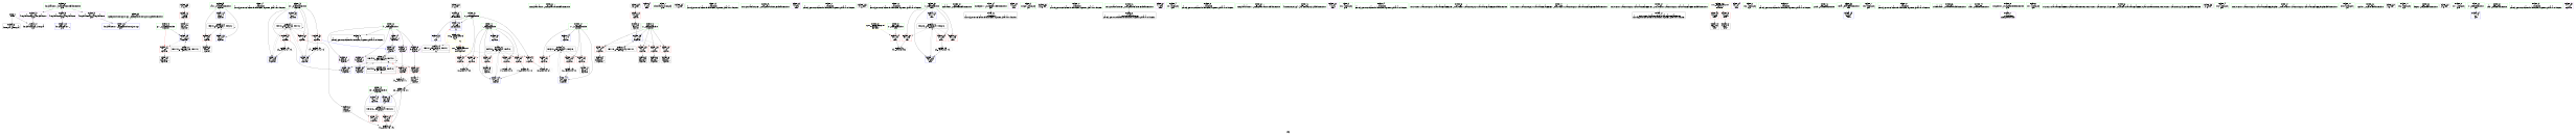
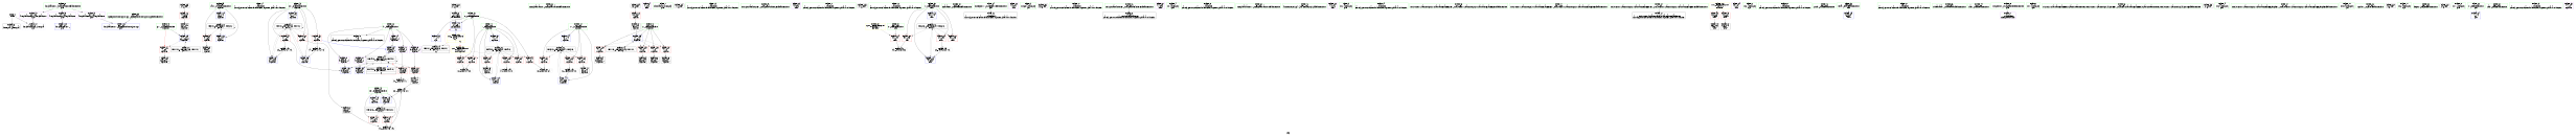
  digraph {
    label=SVFG
    node [color=green shape=record]
    edge [style=solid]
    n1 [color=grey label="{NodeID: 0\nNullPtr}"]
    n2 [color=black label="{NodeID: 56\n2\<--3\ndummyVal\<--dummyVal\n}"]
    n3 [color=blue label="{NodeID: 127\n281\<--3\nllvm.global_ctors_2\<--dummyVal\nGlob }" style=dotted]
    n4 [color=black label="{NodeID: 263\n189 = PHI()\n}"]
    n5 [color=red label="{NodeID: 117\n190\<--189\n\<--call23\n_Z5solvev\n}"]
    n6 [color=black label="{NodeID: 71\n191\<--190\nconv24\<--\n_Z5solvev\n}"]
    n7 [color=blue label="{NodeID: 142\n110\<--191\nq21\<--conv24\n_Z5solvev\n}"]
    n8 [color=red label="{NodeID: 97\n154\<--98\n\<--was0\n_Z5solvev\n}"]
    n9 [color=black label="{NodeID: 67\n155\<--154\ntobool\<--\n_Z5solvev\n}"]
    n10 [label="{NodeID: 14\n113\<--1\n\<--dummyObj\nCan only get source location for instruction, argument, global var or function.}"]
    n11 [color=grey label="{NodeID: 194\n202 = Binary(196, 201, )\n}"]
    n12 [color=blue label="{NodeID: 143\n106\<--202\nres\<--add\n_Z5solvev\n}"]
    n13 [color=black label="{NodeID: 215\nMR_13V_3 = PHI(MR_13V_4, MR_13V_2, )\npts\{107 \}\n}"]
    n14 [color=red label="{NodeID: 109\n193\<--106\n\<--res\n_Z5solvev\n}"]
    n15 [color=red label="{NodeID: 110\n209\<--106\n\<--res\n_Z5solvev\n}"]
    n16 [color=red label="{NodeID: 111\n183\<--108\n\<--i17\n_Z5solvev\n}"]
    n17 [color=grey label="{NodeID: 200\n185 = cmp(183, 184, )\n}"]
    n18 [label="{NodeID: 28\n41\<--42\n__cxx_global_var_init\<--__cxx_global_var_init_field_insensitive\n}"]
    n19 [color=blue label="{NodeID: 125\n279\<--37\nllvm.global_ctors_0\<--\nGlob }"]
    n20 [label="{NodeID: 42\n104\<--105\nq\<--q_field_insensitive\n_Z5solvev\n}"]
    n21 [color=red label="{NodeID: 105\n136\<--104\n\<--q\n_Z5solvev\n}"]
    n22 [color=red label="{NodeID: 106\n149\<--104\n\<--q\n_Z5solvev\n}"]
    n23 [color=red label="{NodeID: 107\n157\<--104\n\<--q\n_Z5solvev\n}"]
    n24 [color=red label="{NodeID: 108\n167\<--104\n\<--q\n_Z5solvev\n}"]
    n25 [color=blue label="{NodeID: 132\n104\<--134\nq\<--conv1\n_Z5solvev\n}"]
    n26 [color=black label="{NodeID: 65\n137\<--136\nidxprom\<--\n_Z5solvev\n}"]
    n27 [color=black label="{NodeID: 66\n150\<--149\nidxprom5\<--\n_Z5solvev\n}"]
    n28 [color=black label="{NodeID: 68\n158\<--157\nidxprom8\<--\n_Z5solvev\n}"]
    n29 [color=black label="{NodeID: 69\n168\<--167\nidxprom12\<--\n_Z5solvev\n}"]
    n30 [color=black label="{NodeID: 213\nMR_11V_2 = PHI(MR_11V_3, MR_11V_1, )\npts\{105 \}\n}"]
    n31 [color=blue label="{NodeID: 139\n102\<--176\ni\<--inc16\n_Z5solvev\n}"]
    n32 [color=black label="{NodeID: 212\nMR_9V_3 = PHI(MR_9V_4, MR_9V_2, )\npts\{103 \}\n}"]
    n33 [color=red label="{NodeID: 101\n124\<--102\n\<--i\n_Z5solvev\n}"]
    n34 [color=red label="{NodeID: 102\n128\<--102\n\<--i\n_Z5solvev\n}"]
    n35 [color=red label="{NodeID: 103\n143\<--102\n\<--i\n_Z5solvev\n}"]
    n36 [color=red label="{NodeID: 104\n175\<--102\n\<--i\n_Z5solvev\n}"]
    n37 [color=grey label="{NodeID: 198\n126 = cmp(124, 125, )\n}"]
    n38 [color=black label="{NodeID: 63\n129\<--128\nconv\<--\n_Z5solvev\n}"]
    n39 [color=grey label="{NodeID: 199\n144 = cmp(143, 15, )\n}"]
-   n40 [color=grey label="{NodeID: 191\n176 = Binary(175, 115, )\n}"]
    n41 [color=black label="{NodeID: 70\n188\<--187\nconv22\<--\n_Z5solvev\n}"]
    n42 [color=purple label="{NodeID: 84\n237\<--22\n\<--.str.2\nmain\n}"]
    n43 [label="{NodeID: 1\n7\<--1\n__dso_handle\<--dummyObj\nGlob }"]
    n44 [color=black label="{NodeID: 264\n211 = PHI()\n}"]
    n45 [color=red label="{NodeID: 98\n146\<--100\n\<--cur\n_Z5solvev\n}"]
    n46 [color=blue label="{NodeID: 134\n151\<--146\narrayidx6\<--\n_Z5solvev\n}"]
    n47 [color=grey label="{NodeID: 190\n147 = Binary(146, 115, )\n}"]
    n48 [color=black label="{NodeID: 214\nMR_19V_2 = PHI(MR_19V_8, MR_19V_1, )\npts\{100000 \}\n|{|<s6>16}}"]
    n49 [color=blue label="{NodeID: 133\n100\<--147\ncur\<--inc\n_Z5solvev\n}"]
    n50 [color=blue label="{NodeID: 138\n169\<--164\narrayidx13\<--\n_Z5solvev\n}"]
    n51 [color=red label="{NodeID: 116\n139\<--138\n\<--arrayidx\n_Z5solvev\n}"]
    n52 [color=red label="{NodeID: 118\n200\<--199\n\<--arrayidx27\n_Z5solvev\n}"]
    n53 [color=blue label="{NodeID: 135\n159\<--15\narrayidx9\<--\n_Z5solvev\n}"]
    n54 [color=black label="{NodeID: 220\nMR_19V_2 = PHI(MR_19V_3, MR_19V_1, )\npts\{100000 \}\n|{<s0>16}}"]
    n55 [color=black label="{NodeID: 211\nMR_7V_3 = PHI(MR_7V_8, MR_7V_2, )\npts\{101 \}\n}"]
    n56 [label="{NodeID: 15\n115\<--1\n\<--dummyObj\nCan only get source location for instruction, argument, global var or function.}"]
    n57 [color=grey label="{NodeID: 195\n206 = Binary(205, 115, )\n}"]
    n58 [color=blue label="{NodeID: 144\n108\<--206\ni17\<--inc30\n_Z5solvev\n}"]
    n59 [color=black label="{NodeID: 216\nMR_15V_3 = PHI(MR_15V_4, MR_15V_2, )\npts\{109 \}\n}"]
    n60 [color=red label="{NodeID: 112\n187\<--108\n\<--i17\n_Z5solvev\n}"]
    n61 [color=red label="{NodeID: 113\n205\<--108\n\<--i17\n_Z5solvev\n}"]
    n62 [label="{NodeID: 29\n45\<--46\n_ZNSt8ios_base4InitC1Ev\<--_ZNSt8ios_base4InitC1Ev_field_insensitive\n}"]
    n63 [color=blue label="{NodeID: 126\n280\<--38\nllvm.global_ctors_1\<--_GLOBAL__sub_I_Lutyj_0_1.cpp\nGlob }"]
    n64 [label="{NodeID: 43\n106\<--107\nres\<--res_field_insensitive\n_Z5solvev\n}"]
    n65 [color=blue label="{NodeID: 140\n106\<--180\nres\<--\n_Z5solvev\n}"]
    n66 [color=grey label="{NodeID: 189\n196 = Binary(193, 195, )\n}"]
    n67 [color=black label="{NodeID: 57\n9\<--8\n\<--d\nCan only get source location for instruction, argument, global var or function.}"]
    n68 [color=red label="{NodeID: 114\n197\<--110\n\<--q21\n_Z5solvev\n}"]
    n69 [color=black label="{NodeID: 217\nMR_17V_2 = PHI(MR_17V_3, MR_17V_1, )\npts\{111 \}\n}"]
    n70 [color=black label="{NodeID: 73\n198\<--197\nidxprom26\<--\n_Z5solvev\n}"]
    n71 [color=purple label="{NodeID: 85\n238\<--24\n\<--.str.3\nmain\n}"]
    n72 [label="{NodeID: 2\n15\<--1\n\<--dummyObj\nCan only get source location for instruction, argument, global var or function.}"]
    n73 [color=black label="{NodeID: 265\n247 = PHI()\n}"]
    n74 [color=red label="{NodeID: 99\n164\<--100\n\<--cur\n_Z5solvev\n}"]
    n75 [color=grey label="{NodeID: 192\n165 = Binary(164, 115, )\n}"]
    n76 [color=blue label="{NodeID: 137\n100\<--165\ncur\<--inc11\n_Z5solvev\n}"]
    n77 [label="{NodeID: 16\n117\<--1\n\<--dummyObj\nCan only get source location for instruction, argument, global var or function.}"]
    n78 [color=grey label="{NodeID: 196\n254 = cmp(252, 253, )\n}"]
    n79 [label="{NodeID: 30\n51\<--52\n__cxa_atexit\<--__cxa_atexit_field_insensitive\n}"]
    n80 [color=black label="{NodeID: 210\nMR_5V_3 = PHI(MR_5V_7, MR_5V_2, )\npts\{99 \}\n}"]
    n81 [color=blue label="{NodeID: 136\n98\<--162\nwas0\<--\n_Z5solvev\n}"]
    n82 [label="{NodeID: 44\n108\<--109\ni17\<--i17_field_insensitive\n_Z5solvev\n}"]
    n83 [color=blue label="{NodeID: 141\n108\<--15\ni17\<--\n_Z5solvev\n}"]
    n84 [color=yellow label="{NodeID: 224\n26V_1 = ENCHI(MR_26V_0)\npts\{232 \}\nFun[main]}" style=double]
    n85 [color=red label="{NodeID: 119\n253\<--231\n\<--T\nmain\n}"]
    n86 [color=black label="{NodeID: 58\n12\<--11\n\<--_Z2stB5cxx11\nCan only get source location for instruction, argument, global var or function.}"]
    n87 [color=black label="{NodeID: 72\n195\<--194\nconv25\<--\n_Z5solvev\n}"]
    n88 [color=purple label="{NodeID: 86\n243\<--27\n\<--.str.4\nmain\n}"]
    n89 [label="{NodeID: 3\n19\<--1\n_ZSt3cin\<--dummyObj\nGlob }"]
    n90 [color=black label="{NodeID: 266\n258 = PHI()\n}"]
    n91 [color=red label="{NodeID: 100\n194\<--100\n\<--cur\n_Z5solvev\n}"]
    n92 [label="{NodeID: 17\n118\<--1\n\<--dummyObj\nCan only get source location for instruction, argument, global var or function.}"]
    n93 [color=grey label="{NodeID: 197\n140 = cmp(139, 141, )\n}"]
    n94 [label="{NodeID: 31\n50\<--56\n_ZNSt8ios_base4InitD1Ev\<--_ZNSt8ios_base4InitD1Ev_field_insensitive\n}"]
    n95 [color=black label="{NodeID: 60\n49\<--50\n\<--_ZNSt8ios_base4InitD1Ev\nCan only get source location for instruction, argument, global var or function.}"]
    n96 [color=blue label="{NodeID: 128\n14\<--87\nL\<--conv\n_Z9read_datav\n|{<s0>15}}"]
    n97 [color=yellow label="{NodeID: 256\n2V_3 = CSCHI(MR_2V_2)\npts\{16 \}\nCS[]|{|<s1>16}}" style=double]
    n98 [color=yellow label="{NodeID: 228\n2V_1 = ENCHI(MR_2V_0)\npts\{16 \}\nFun[_Z5solvev]}" style=double]
    n99 [color=black label="{NodeID: 219\nMR_2V_2 = PHI(MR_2V_3, MR_2V_1, )\npts\{16 \}\n|{<s0>15}}"]
    n100 [color=red label="{NodeID: 93\n125\<--14\n\<--L\n_Z5solvev\n}"]
    n101 [color=red label="{NodeID: 94\n184\<--14\n\<--L\n_Z5solvev\n}"]
    n102 [label="{NodeID: 45\n110\<--111\nq21\<--q21_field_insensitive\n_Z5solvev\n}"]
    n103 [color=purple label="{NodeID: 87\n244\<--29\n\<--.str.5\nmain\n}"]
    n104 [label="{NodeID: 4\n20\<--1\n.str\<--dummyObj\nGlob }"]
    n105 [label="{NodeID: 18\n119\<--1\n\<--dummyObj\nCan only get source location for instruction, argument, global var or function.}"]
    n106 [color=red label="{NodeID: 115\n133\<--130\n\<--call\n_Z5solvev\n}"]
    n107 [color=black label="{NodeID: 64\n134\<--133\nconv1\<--\n_Z5solvev\n}"]
    n108 [label="{NodeID: 32\n63\<--64\n__cxx_global_var_init.1\<--__cxx_global_var_init.1_field_insensitive\n}"]
    n109 [color=blue label="{NodeID: 129\n98\<--113\nwas0\<--\n_Z5solvev\n}"]
    n110 [label="{NodeID: 46\n120\<--121\nllvm.memset.p0i8.i64\<--llvm.memset.p0i8.i64_field_insensitive\n}"]
    n111 [color=black label="{NodeID: 74\n201\<--200\nconv28\<--\n_Z5solvev\n}"]
    n112 [color=purple label="{NodeID: 88\n246\<--32\n\<--.str.6\nmain\n}"]
    n113 [label="{NodeID: 5\n22\<--1\n.str.2\<--dummyObj\nGlob }"]
    n114 [label="{NodeID: 19\n141\<--1\n\<--dummyObj\nCan only get source location for instruction, argument, global var or function.}"]
    n115 [label="{NodeID: 33\n67\<--68\n_ZNSt7__cxx1112basic_stringIcSt11char_traitsIcESaIcEEC1Ev\<--_ZNSt7__cxx1112basic_stringIcSt11char_traitsIcESaIcEEC1Ev_field_insensitive\n}"]
    n116 [color=blue label="{NodeID: 130\n100\<--115\ncur\<--\n_Z5solvev\n}"]
    n117 [label="{NodeID: 47\n131\<--132\n_ZNSt7__cxx1112basic_stringIcSt11char_traitsIcESaIcEEixEm\<--_ZNSt7__cxx1112basic_stringIcSt11char_traitsIcESaIcEEixEm_field_insensitive\n}"]
    n118 [color=black label="{NodeID: 61\n70\<--71\n\<--_ZNSt7__cxx1112basic_stringIcSt11char_traitsIcESaIcEED1Ev\nCan only get source location for instruction, argument, global var or function.}"]
    n119 [color=black label="{NodeID: 75\n239\<--236\ncall\<--\nmain\n}"]
    n120 [color=purple label="{NodeID: 89\n257\<--34\n\<--.str.7\nmain\n}"]
    n121 [label="{NodeID: 6\n24\<--1\n.str.3\<--dummyObj\nGlob }"]
    n122 [label="{NodeID: 20\n162\<--1\n\<--dummyObj\nCan only get source location for instruction, argument, global var or function.}"]
    n123 [label="{NodeID: 34\n71\<--75\n_ZNSt7__cxx1112basic_stringIcSt11char_traitsIcESaIcEED1Ev\<--_ZNSt7__cxx1112basic_stringIcSt11char_traitsIcESaIcEED1Ev_field_insensitive\n}"]
    n124 [color=blue label="{NodeID: 131\n102\<--15\ni\<--\n_Z5solvev\n}"]
    n125 [label="{NodeID: 48\n212\<--213\nprintf\<--printf_field_insensitive\n}"]
    n126 [color=blue label="{NodeID: 145\n229\<--15\nretval\<--\nmain\n}"]
    n127 [color=black label="{NodeID: 62\n87\<--84\nconv\<--call1\n_Z9read_datav\n}"]
    n128 [color=black label="{NodeID: 76\n245\<--242\ncall1\<--\nmain\n}"]
    n129 [color=purple label="{NodeID: 90\n279\<--36\nllvm.global_ctors_0\<--llvm.global_ctors\nGlob }"]
-   n130 [label="{NodeID: 7\n26\<--1\nstdin\<--dummyObj\nGlob }"]
    n131 [label="{NodeID: 21\n180\<--1\n\<--dummyObj\nCan only get source location for instruction, argument, global var or function.}"]
    n132 [label="{NodeID: 35\n78\<--79\n_Z9read_datav\<--_Z9read_datav_field_insensitive\n}"]
    n133 [label="{NodeID: 49\n226\<--227\nmain\<--main_field_insensitive\n}"]
    n134 [color=blue label="{NodeID: 146\n233\<--115\nt\<--\nmain\n}"]
    n135 [color=black label="{NodeID: 218\nMR_28V_3 = PHI(MR_28V_4, MR_28V_2, )\npts\{234 \}\n}"]
    n136 [color=blue label="{NodeID: 147\n233\<--263\nt\<--inc\nmain\n}"]
    n137 [color=red label="{NodeID: 120\n252\<--233\n\<--t\nmain\n}"]
    n138 [color=red label="{NodeID: 121\n256\<--233\n\<--t\nmain\n}"]
    n139 [color=red label="{NodeID: 122\n262\<--233\n\<--t\nmain\n}"]
    n140 [color=grey label="{NodeID: 193\n263 = Binary(262, 115, )\n}"]
    n141 [color=purple label="{NodeID: 77\n47\<--4\n\<--_ZStL8__ioinit\n__cxx_global_var_init\n}"]
    n142 [color=purple label="{NodeID: 91\n280\<--36\nllvm.global_ctors_1\<--llvm.global_ctors\nGlob }"]
    n143 [label="{NodeID: 8\n27\<--1\n.str.4\<--dummyObj\nGlob }"]
    n144 [label="{NodeID: 22\n4\<--6\n_ZStL8__ioinit\<--_ZStL8__ioinit_field_insensitive\nGlob }"]
    n145 [label="{NodeID: 36\n82\<--83\n_ZStrsIcSt11char_traitsIcESaIcEERSt13basic_istreamIT_T0_ES7_RNSt7__cxx1112basic_stringIS4_S5_T1_EE\<--_ZStrsIcSt11char_traitsIcESaIcEERSt13basic_istreamIT_T0_ES7_RNSt7__cxx1112basic_stringIS4_S5_T1_EE_field_insensitive\n}"]
    n146 [label="{NodeID: 50\n229\<--230\nretval\<--retval_field_insensitive\nmain\n}"]
    n147 [color=purple label="{NodeID: 78\n138\<--8\narrayidx\<--d\n_Z5solvev\n}"]
    n148 [color=black label="{NodeID: 258\n81 = PHI()\n}"]
    n149 [color=purple label="{NodeID: 92\n281\<--36\nllvm.global_ctors_2\<--llvm.global_ctors\nGlob }"]
    n150 [label="{NodeID: 9\n29\<--1\n.str.5\<--dummyObj\nGlob }"]
    n151 [label="{NodeID: 23\n8\<--10\nd\<--d_field_insensitive\nGlob }"]
    n152 [color=purple label="{NodeID: 79\n151\<--8\narrayidx6\<--d\n_Z5solvev\n}"]
    n153 [color=purple label="{NodeID: 80\n159\<--8\narrayidx9\<--d\n_Z5solvev\n}"]
    n154 [color=purple label="{NodeID: 81\n169\<--8\narrayidx13\<--d\n_Z5solvev\n}"]
    n155 [color=purple label="{NodeID: 82\n199\<--8\narrayidx27\<--d\n_Z5solvev\n}"]
    n156 [label="{NodeID: 37\n85\<--86\n_ZNKSt7__cxx1112basic_stringIcSt11char_traitsIcESaIcEE6lengthEv\<--_ZNKSt7__cxx1112basic_stringIcSt11char_traitsIcESaIcEE6lengthEv_field_insensitive\n}"]
    n157 [label="{NodeID: 51\n231\<--232\nT\<--T_field_insensitive\nmain\n}"]
    n158 [color=black label="{NodeID: 259\n130 = PHI()\n}"]
    n159 [label="{NodeID: 10\n31\<--1\nstdout\<--dummyObj\nGlob }"]
    n160 [label="{NodeID: 24\n11\<--13\n_Z2stB5cxx11\<--_Z2stB5cxx11_field_insensitive\nGlob }"]
    n161 [label="{NodeID: 38\n95\<--96\n_Z5solvev\<--_Z5solvev_field_insensitive\n}"]
    n162 [label="{NodeID: 52\n233\<--234\nt\<--t_field_insensitive\nmain\n}"]
    n163 [color=black label="{NodeID: 260\n48 = PHI()\n}"]
    n164 [label="{NodeID: 11\n32\<--1\n.str.6\<--dummyObj\nGlob }"]
    n165 [label="{NodeID: 25\n14\<--16\nL\<--L_field_insensitive\nGlob }"]
    n166 [color=blue label="{NodeID: 123\n14\<--15\nL\<--\nGlob }"]
    n167 [label="{NodeID: 39\n98\<--99\nwas0\<--was0_field_insensitive\n_Z5solvev\n}"]
    n168 [label="{NodeID: 53\n240\<--241\nfreopen\<--freopen_field_insensitive\n}"]
    n169 [color=black label="{NodeID: 261\n69 = PHI()\n}"]
    n170 [color=red label="{NodeID: 95\n236\<--26\n\<--stdin\nmain\n}"]
    n171 [label="{NodeID: 12\n34\<--1\n.str.7\<--dummyObj\nGlob }"]
    n172 [label="{NodeID: 26\n17\<--18\nD\<--D_field_insensitive\nGlob }"]
    n173 [color=blue label="{NodeID: 124\n17\<--15\nD\<--\nGlob }"]
    n174 [label="{NodeID: 40\n100\<--101\ncur\<--cur_field_insensitive\n_Z5solvev\n}"]
    n175 [label="{NodeID: 54\n248\<--249\nscanf\<--scanf_field_insensitive\n}"]
    n176 [color=black label="{NodeID: 262\n84 = PHI()\n}"]
    n177 [color=red label="{NodeID: 96\n242\<--31\n\<--stdout\nmain\n}"]
    n178 [label="{NodeID: 13\n37\<--1\n\<--dummyObj\nCan only get source location for instruction, argument, global var or function.}"]
    n179 [label="{NodeID: 27\n36\<--40\nllvm.global_ctors\<--llvm.global_ctors_field_insensitive\nGlob }"]
    n180 [label="{NodeID: 41\n102\<--103\ni\<--i_field_insensitive\n_Z5solvev\n}"]
    n181 [color=yellow label="{NodeID: 221\n21V_1 = ENCHI(MR_21V_0)\npts\{1 \}\nFun[main]}" style=double]
    n182 [label="{NodeID: 55\n38\<--274\n_GLOBAL__sub_I_Lutyj_0_1.cpp\<--_GLOBAL__sub_I_Lutyj_0_1.cpp_field_insensitive\n}"]
    n183 [color=purple label="{NodeID: 83\n210\<--20\n\<--.str\n_Z5solvev\n}"]
    n1 -> n2
    n1 -> n3
    n4 -> n5
    n5 -> n6
    n6 -> n7
    n7 -> n68 [style=dashed]
    n7 -> n69 [style=dashed]
    n8 -> n9
    n11 -> n12
    n12 -> n13 [style=dashed]
    n13 -> n12 [style=dashed]
    n13 -> n14 [style=dashed]
    n13 -> n15 [style=dashed]
    n14 -> n66
    n16 -> n17
    n20 -> n21
    n20 -> n22
    n20 -> n23
    n20 -> n24
    n20 -> n25
    n21 -> n26
    n22 -> n27
    n23 -> n28
    n24 -> n29
    n25 -> n21 [style=dashed]
    n25 -> n22 [style=dashed]
    n25 -> n23 [style=dashed]
    n25 -> n24 [style=dashed]
    n25 -> n30 [style=dashed]
    n30 -> n25 [style=dashed]
    n31 -> n32 [style=dashed]
    n32 -> n31 [style=dashed]
    n32 -> n33 [style=dashed]
    n32 -> n34 [style=dashed]
    n32 -> n35 [style=dashed]
    n32 -> n36 [style=dashed]
    n33 -> n37
    n34 -> n38
    n35 -> n39
-   n36 -> n40
-   n40 -> n31
    n45 -> n46 [color=blue]
    n45 -> n47
    n46 -> n48 [style=dashed]
    n47 -> n49
    n48 -> n46 [style=dashed]
    n48 -> n48 [style=dashed]
    n48 -> n50 [style=dashed]
    n48 -> n51 [style=dashed]
    n48 -> n52 [style=dashed]
    n48 -> n53 [style=dashed]
    n48 -> n54 [color=blue style=dashed tailport=s6]
    n49 -> n55 [style=dashed]
    n50 -> n48 [style=dashed]
    n51 -> n93
    n52 -> n111
    n53 -> n48 [style=dashed]
    n54 -> n48 [color=red style=dashed tailport=s0]
    n55 -> n45 [style=dashed]
    n55 -> n49 [style=dashed]
    n55 -> n55 [style=dashed]
    n55 -> n74 [style=dashed]
    n55 -> n76 [style=dashed]
    n55 -> n91 [style=dashed]
    n57 -> n58
    n58 -> n59 [style=dashed]
    n59 -> n16 [style=dashed]
    n59 -> n58 [style=dashed]
    n59 -> n60 [style=dashed]
    n59 -> n61 [style=dashed]
    n60 -> n41
    n61 -> n57
    n64 -> n12
    n64 -> n14
    n64 -> n15
    n64 -> n65
    n65 -> n13 [style=dashed]
    n66 -> n11
    n68 -> n70
    n69 -> n7 [style=dashed]
    n74 -> n50
    n74 -> n75
    n75 -> n76
    n76 -> n55 [style=dashed]
    n80 -> n8 [style=dashed]
    n80 -> n80 [style=dashed]
    n80 -> n81 [style=dashed]
    n81 -> n80 [style=dashed]
    n82 -> n16
    n82 -> n58
    n82 -> n60
    n82 -> n61
    n82 -> n83
    n83 -> n59 [style=dashed]
    n84 -> n85 [style=dashed]
    n85 -> n78
    n87 -> n66
    n91 -> n87
    n94 -> n95
    n96 -> n97 [color=blue style=dashed tailport=s0]
    n97 -> n98 [color=red style=dashed tailport=s1]
    n97 -> n99 [style=dashed]
    n98 -> n100 [style=dashed]
    n98 -> n101 [style=dashed]
    n99 -> n96 [color=red style=dashed tailport=s0]
    n100 -> n37
    n101 -> n17
    n102 -> n7
    n102 -> n68 [color=red]
    n106 -> n107
    n107 -> n25
    n109 -> n80 [style=dashed]
    n111 -> n11
    n116 -> n55 [style=dashed]
    n123 -> n118
    n124 -> n32 [style=dashed]
    n127 -> n96
    n129 -> n19
    n134 -> n135 [style=dashed]
    n135 -> n136 [style=dashed]
    n135 -> n137 [style=dashed]
    n135 -> n138 [style=dashed]
    n135 -> n139 [style=dashed]
    n136 -> n135 [style=dashed]
    n137 -> n78
    n139 -> n140
    n140 -> n136
    n142 -> n63
    n144 -> n141
    n146 -> n126
    n147 -> n51
    n149 -> n3
    n151 -> n67
    n151 -> n147
    n151 -> n152
    n151 -> n153
    n151 -> n154
    n151 -> n155
    n152 -> n46
    n153 -> n53
    n154 -> n50
    n155 -> n52
    n157 -> n85
    n158 -> n106
    n160 -> n86
    n162 -> n134
    n162 -> n136
    n162 -> n137
    n162 -> n138
    n162 -> n139
    n165 -> n96
    n165 -> n100
    n165 -> n101
    n165 -> n166
    n166 -> n99 [style=dashed]
    n167 -> n8
    n167 -> n81
    n167 -> n109
    n170 -> n119
    n172 -> n173
    n174 -> n45
    n174 -> n49
    n174 -> n74
    n174 -> n76
    n174 -> n91
    n174 -> n116
    n176 -> n127
    n177 -> n128
    n179 -> n129
    n179 -> n142
    n179 -> n149
    n180 -> n31
    n180 -> n33
    n180 -> n34
    n180 -> n35
    n180 -> n36
    n180 -> n124
    n181 -> n170 [style=dashed]
    n181 -> n177 [style=dashed]
    n182 -> n63
  }
